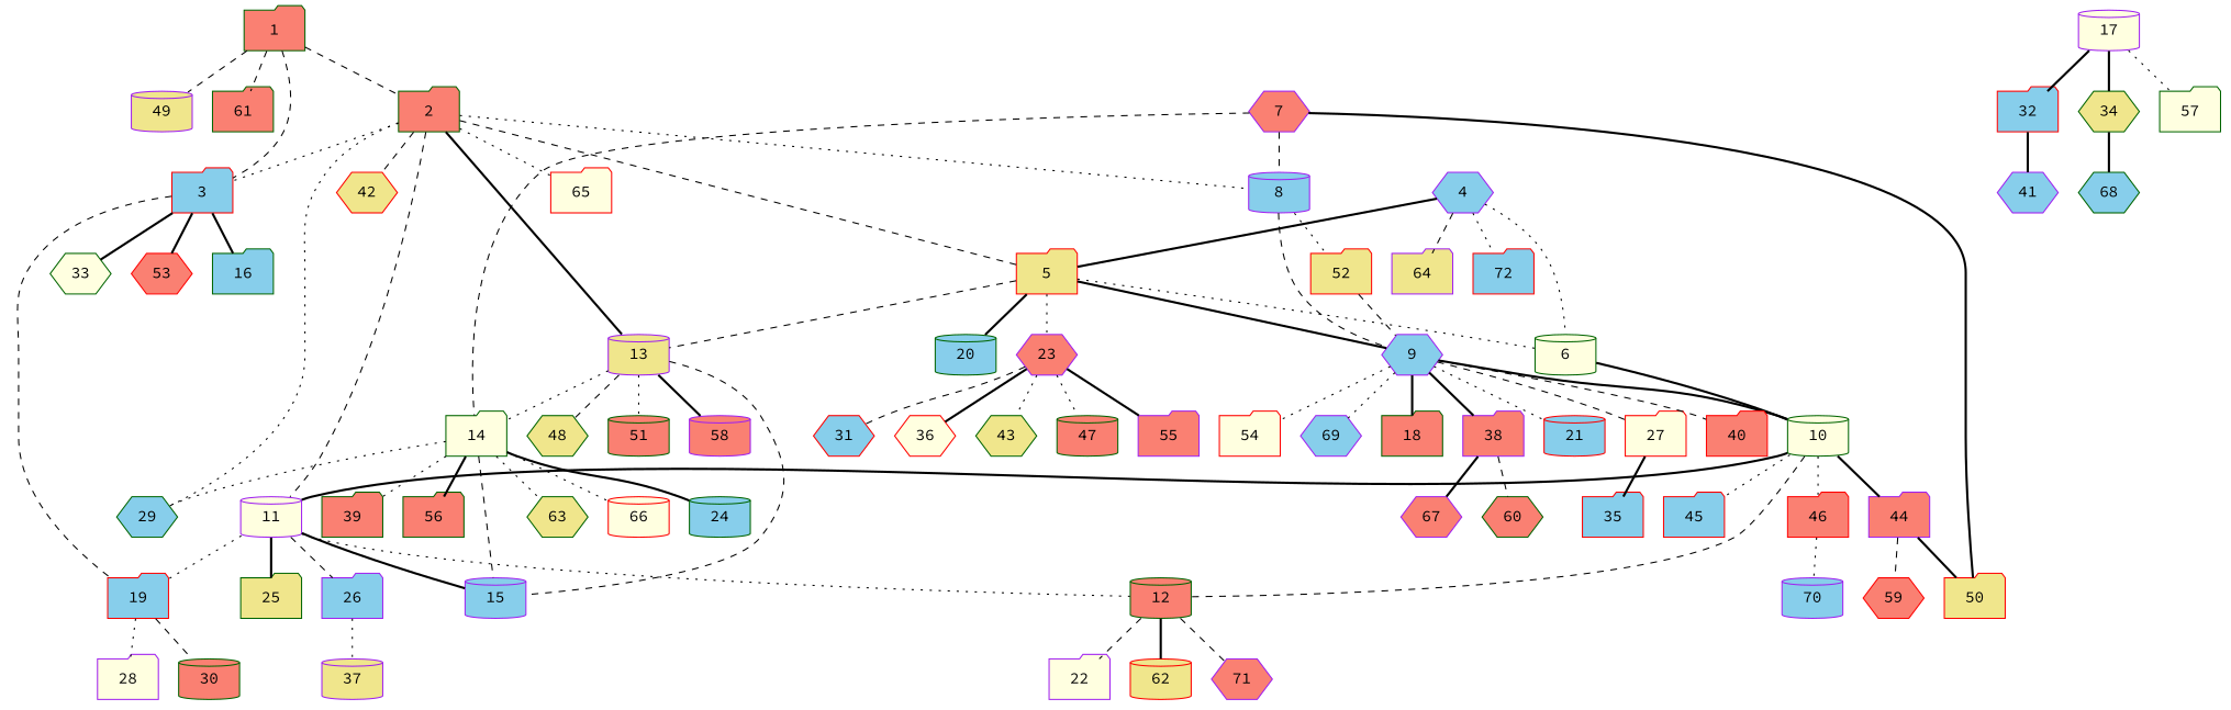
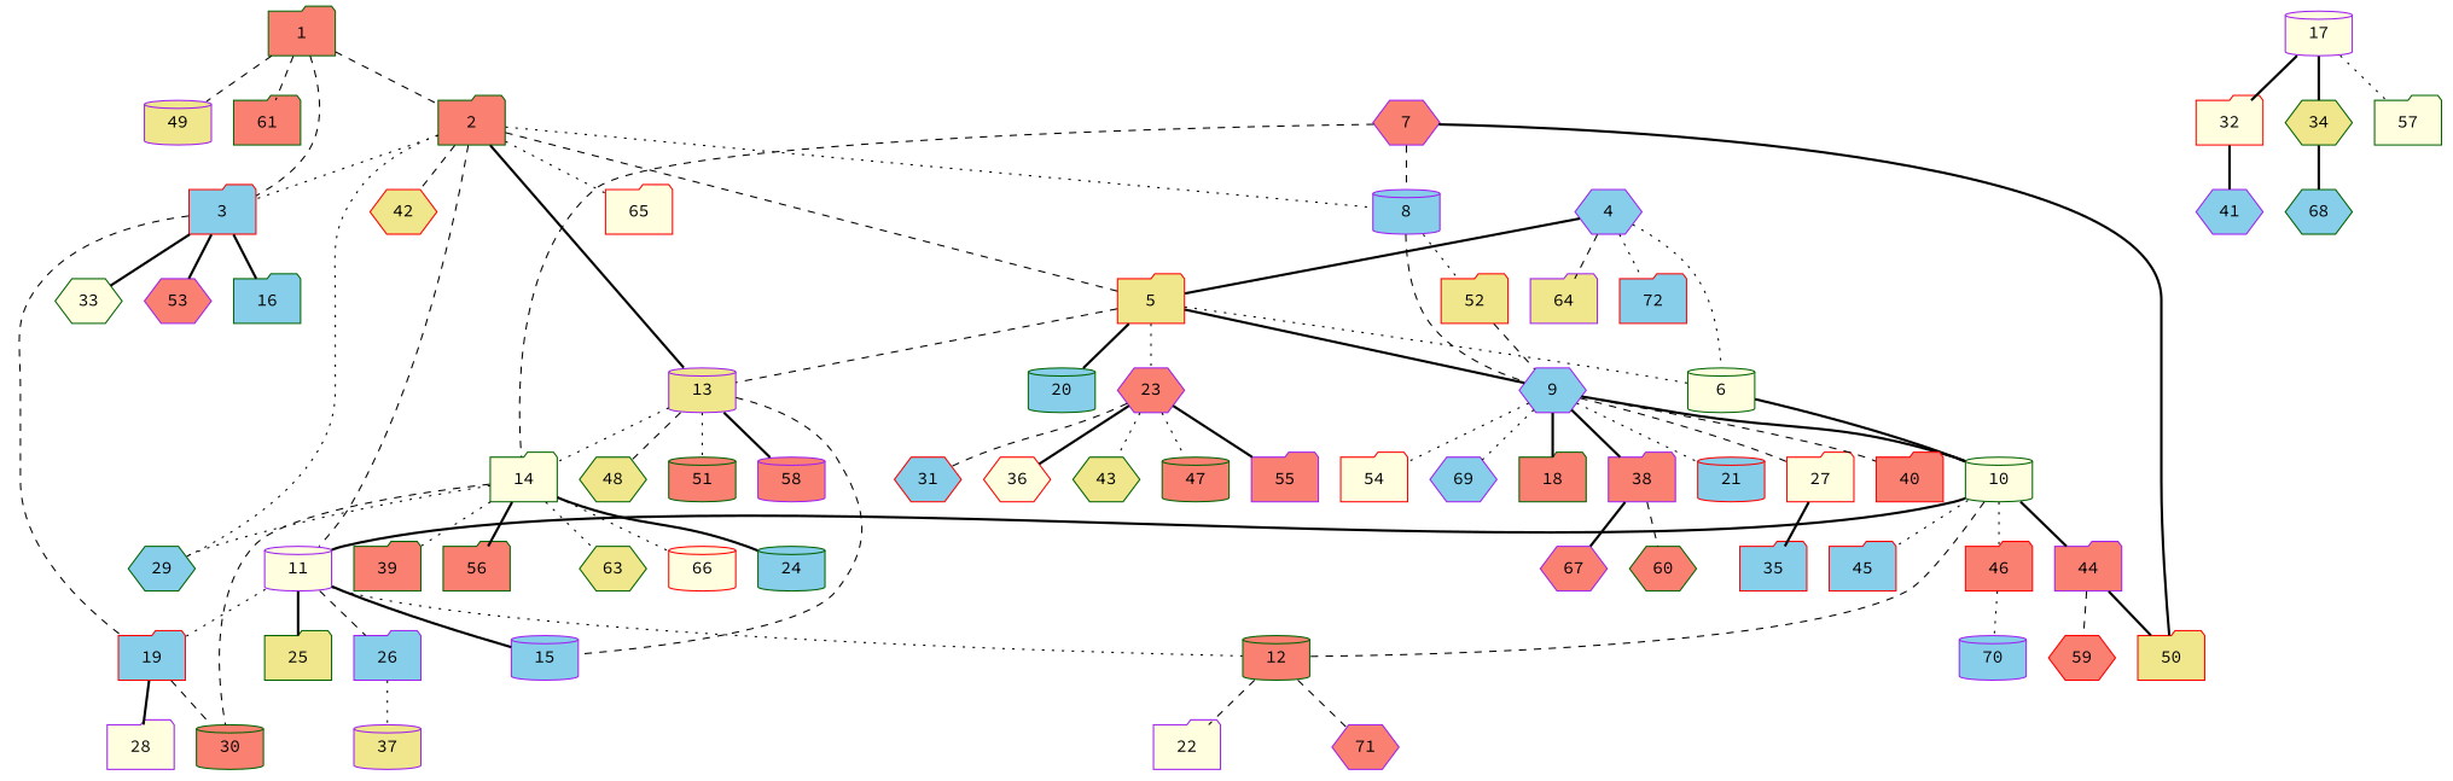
  graph {
    fontname="Source Code Pro"
    node [color=darkgreen fillcolor=salmon fontname="Source Code Pro" shape=folder style=filled]
    edge [fontname="Source Code Pro" style=bold]
    1
    2
    3 [color=red fillcolor=skyblue]
    49 [color=purple fillcolor=khaki shape=cylinder]
    61
    5 [color=red fillcolor=khaki]
    8 [color=purple fillcolor=skyblue shape=cylinder]
    11 [color=purple fillcolor=lightyellow shape=cylinder]
    13 [color=purple fillcolor=khaki shape=cylinder]
    29 [fillcolor=skyblue shape=hexagon]
    42 [color=red fillcolor=khaki shape=hexagon]
    65 [color=red fillcolor=lightyellow]
    16 [fillcolor=skyblue]
    19 [color=red fillcolor=skyblue]
    33 [fillcolor=lightyellow shape=hexagon]
-   53 [color=red shape=hexagon]
+   53 [color=purple shape=hexagon]
    6 [fillcolor=lightyellow shape=cylinder]
    9 [color=purple fillcolor=skyblue shape=hexagon]
    20 [fillcolor=skyblue shape=cylinder]
    23 [color=purple shape=hexagon]
    52 [color=red fillcolor=khaki]
    12 [shape=cylinder]
    15 [color=purple fillcolor=skyblue shape=cylinder]
    25 [fillcolor=khaki]
    26 [color=purple fillcolor=skyblue]
    14 [fillcolor=lightyellow]
    48 [fillcolor=khaki shape=hexagon]
    51 [shape=cylinder]
    58 [color=purple shape=cylinder]
    28 [color=purple fillcolor=lightyellow]
    30 [shape=cylinder]
    4 [color=purple fillcolor=skyblue shape=hexagon]
    64 [color=purple fillcolor=khaki]
    72 [color=red fillcolor=skyblue]
    10 [fillcolor=lightyellow shape=cylinder]
    18
    21 [color=red fillcolor=skyblue shape=cylinder]
    27 [color=red fillcolor=lightyellow]
    38 [color=purple]
    40 [color=red]
    54 [color=red fillcolor=lightyellow]
    69 [color=purple fillcolor=skyblue shape=hexagon]
    17 [color=purple fillcolor=lightyellow shape=cylinder]
-   32 [color=red fillcolor=skyblue]
+   32 [color=red fillcolor=lightyellow]
    34 [fillcolor=khaki shape=hexagon]
    57 [fillcolor=lightyellow]
    31 [color=red fillcolor=skyblue shape=hexagon]
    36 [color=red fillcolor=lightyellow shape=hexagon]
    43 [fillcolor=khaki shape=hexagon]
    47 [shape=cylinder]
    55 [color=purple]
    44 [color=purple]
    45 [color=red fillcolor=skyblue]
    46 [color=red]
    7 [color=purple shape=hexagon]
    50 [color=red fillcolor=khaki]
    24 [fillcolor=skyblue shape=cylinder]
    39
    56
    63 [fillcolor=khaki shape=hexagon]
    66 [color=red fillcolor=lightyellow shape=cylinder]
    35 [color=red fillcolor=skyblue]
    60 [shape=hexagon]
    67 [color=purple shape=hexagon]
    22 [color=purple fillcolor=lightyellow]
-   62 [color=red fillcolor=khaki shape=cylinder]
    71 [color=purple shape=hexagon]
    59 [color=red shape=hexagon]
    70 [color=purple fillcolor=skyblue shape=cylinder]
    37 [color=purple fillcolor=khaki shape=cylinder]
    41 [color=purple fillcolor=skyblue shape=hexagon]
    68 [fillcolor=skyblue shape=hexagon]
    1 -- 2 [style=dashed]
    1 -- 3 [style=dashed]
    1 -- 49 [style=dashed]
    1 -- 61 [style=dashed]
    2 -- 3 [style=dotted]
    2 -- 5 [style=dashed]
    2 -- 8 [style=dotted]
    2 -- 11 [style=dashed]
    2 -- 13
    2 -- 29 [style=dotted]
    2 -- 42 [style=dashed]
    2 -- 65 [style=dotted]
    3 -- 16
    3 -- 19 [style=dashed]
    3 -- 33
    3 -- 53
    5 -- 13 [style=dashed]
    5 -- 6 [style=dotted]
    5 -- 9
    5 -- 20
    5 -- 23 [style=dotted]
    8 -- 9 [style=dashed]
    8 -- 52 [style=dotted]
    11 -- 19 [style=dotted]
    11 -- 12 [style=dotted]
    11 -- 15
    11 -- 25
    11 -- 26 [style=dashed]
    13 -- 15 [style=dashed]
    13 -- 14 [style=dotted]
    13 -- 48 [style=dashed]
    13 -- 51 [style=dotted]
    13 -- 58
-   19 -- 28 [style=dotted]
+   19 -- 28
    19 -- 30 [style=dashed]
    6 -- 10
    9 -- 10
    9 -- 18
    9 -- 21 [style=dotted]
    9 -- 27 [style=dashed]
    9 -- 38
    9 -- 40 [style=dashed]
    9 -- 54 [style=dotted]
    9 -- 69 [style=dotted]
    23 -- 31 [style=dashed]
    23 -- 36
    23 -- 43 [style=dotted]
    23 -- 47 [style=dotted]
    23 -- 55
    52 -- 9 [style=dashed]
    12 -- 22 [style=dashed]
-   12 -- 62
    12 -- 71 [style=dashed]
    26 -- 37 [style=dotted]
    14 -- 29 [style=dotted]
-   14 -- 15 [style=dashed]
+   14 -- 30 [style=dashed]
    14 -- 24
    14 -- 39 [style=dotted]
    14 -- 56
    14 -- 63 [style=dotted]
    14 -- 66 [style=dotted]
    4 -- 5
    4 -- 6 [style=dotted]
    4 -- 64 [style=dashed]
    4 -- 72 [style=dotted]
    10 -- 11
    10 -- 12 [style=dashed]
    10 -- 44
    10 -- 45 [style=dotted]
    10 -- 46 [style=dotted]
    27 -- 35
    38 -- 60 [style=dashed]
    38 -- 67
    17 -- 32
    17 -- 34
    17 -- 57 [style=dotted]
    32 -- 41
    34 -- 68
    44 -- 50
    44 -- 59 [style=dashed]
    46 -- 70 [style=dotted]
    7 -- 8 [style=dashed]
    7 -- 14 [style=dashed]
    7 -- 50
  }
